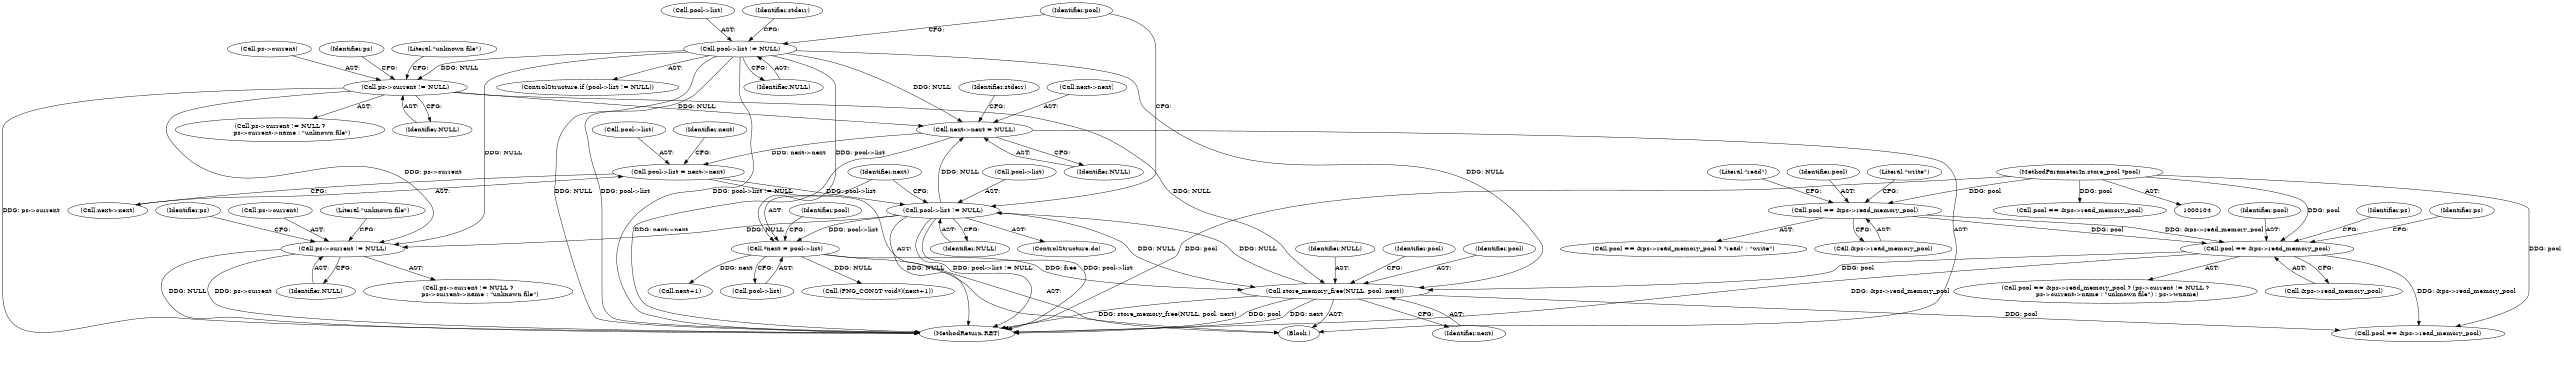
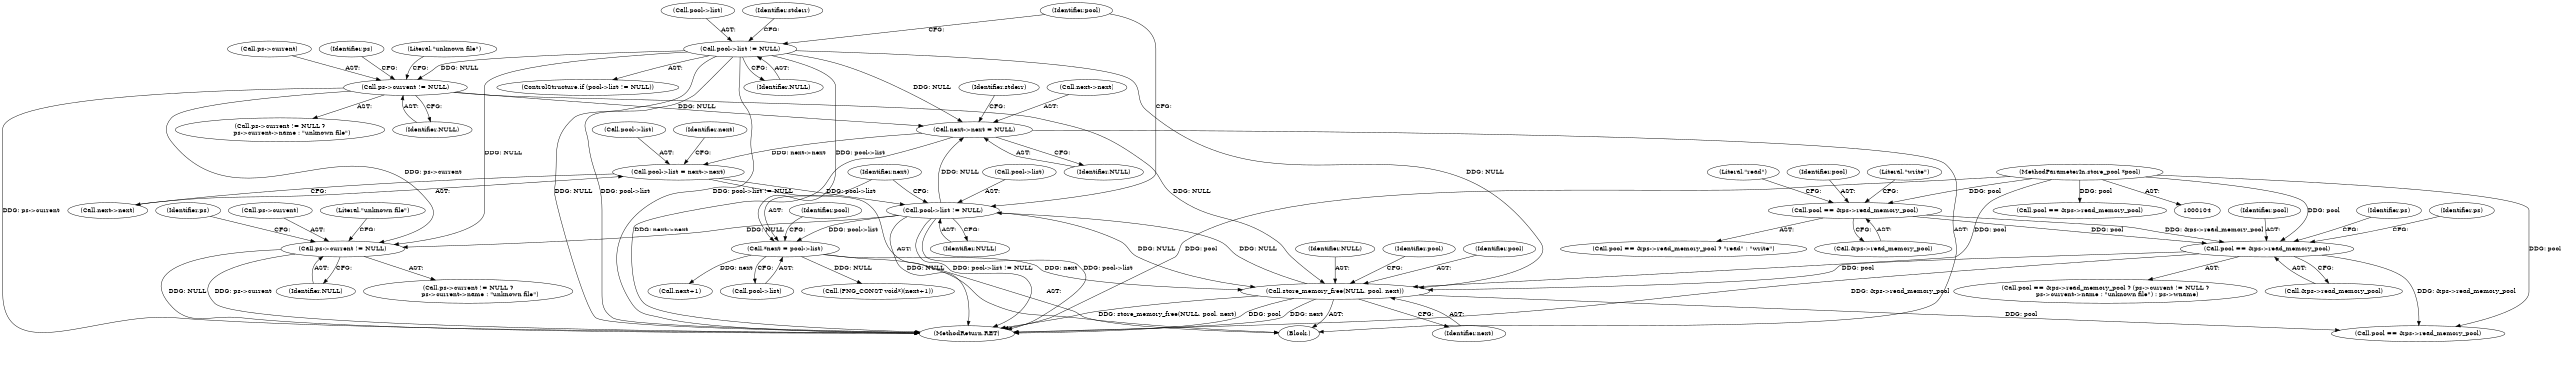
  digraph {
    n1 [label="(Call,ps->current != NULL)"]
    n2 [label="(Call,ps->current != NULL ?\n            ps->current->name : \"unknown file\")"]
    n3 [label="(Identifier,NULL)"]
    n4 [label="(MethodReturn,RET)"]
    n5 [label="(Call,ps->current != NULL)"]
    n6 [label="(Call,next->next = NULL)"]
    n7 [label="(Call,store_memory_free(NULL, pool, next))"]
    n8 [label="(Call,ps->current != NULL ?\n            ps->current->name : \"unknown file\")"]
    n9 [label="(Identifier,NULL)"]
    n10 [label="(Call,pool->list = next->next)"]
    n11 [label="(Block,)"]
    n12 [label="(Identifier,NULL)"]
    n13 [label="(Call,pool->list != NULL)"]
    n14 [label="(Call,pool == &ps->read_memory_pool)"]
    n15 [label="(Identifier,next)"]
    n16 [label="(Call,pool->list != NULL)"]
    n17 [label="(Call,*next = pool->list)"]
    n18 [label="(Identifier,NULL)"]
    n19 [label="(ControlStructure,if (pool->list != NULL))"]
    n20 [label="(Call,next+1)"]
    n21 [label="(Call,(PNG_CONST void*)(next+1))"]
    n22 [label="(Call,pool->list)"]
    n23 [label="(Identifier,NULL)"]
-   n24 [label="(ControlStructure,do)"]
    n25 [label="(Call,next->next)"]
    n26 [label="(Call,pool == &ps->read_memory_pool)"]
    n27 [label="(Call,pool == &ps->read_memory_pool ? (ps->current != NULL ?\n            ps->current->name : \"unknown file\") : ps->wname)"]
    n28 [label="(Call,&ps->read_memory_pool)"]
    n29 [label="(Call,pool == &ps->read_memory_pool)"]
    n30 [label="(Call,&ps->read_memory_pool)"]
    n31 [label="(Call,pool == &ps->read_memory_pool ? \"read\" : \"write\")"]
    n32 [label="(MethodParameterIn,store_pool *pool)"]
    n33 [label="(Call,pool == &ps->read_memory_pool)"]
    1000104
    n35 [label="(Call,pool->list)"]
    n36 [label="(Literal,\"read\")"]
    n37 [label="(Identifier,stderr)"]
    n38 [label="(Identifier,pool)"]
    n39 [label="(Identifier,next)"]
    n40 [label="(Identifier,stderr)"]
    n41 [label="(Call,pool->list)"]
    n42 [label="(Call,next->next)"]
    n43 [label="(Identifier,pool)"]
    n44 [label="(Identifier,next)"]
    n45 [label="(Identifier,pool)"]
    n46 [label="(Literal,\"unknown file\")"]
    n47 [label="(Identifier,pool)"]
    n48 [label="(Identifier,ps)"]
    n49 [label="(Identifier,NULL)"]
    n50 [label="(Call,ps->current)"]
    n51 [label="(Call,ps->current)"]
    n52 [label="(Identifier,ps)"]
    n53 [label="(Identifier,ps)"]
    n54 [label="(Call,pool->list)"]
    n55 [label="(Literal,\"write\")"]
    n56 [label="(Identifier,pool)"]
    n57 [label="(Identifier,ps)"]
    n58 [label="(Identifier,pool)"]
    n59 [label="(Literal,\"unknown file\")"]
    n1 -> n2 [label="AST: "]
    n1 -> n3 [label="CFG: "]
    n1 -> n4 [label="DDG: ps->current"]
    n1 -> n4 [label="DDG: NULL"]
    n3 -> n1 [label="AST: "]
    n5 -> n1 [label="DDG: ps->current"]
    n5 -> n4 [label="DDG: ps->current"]
    n5 -> n6 [label="DDG: NULL"]
    n5 -> n7 [label="DDG: NULL"]
    n5 -> n8 [label="AST: "]
    n5 -> n9 [label="CFG: "]
    n6 -> n4 [label="DDG: next->next"]
    n6 -> n10 [label="DDG: next->next"]
    n6 -> n11 [label="AST: "]
    n6 -> n12 [label="CFG: "]
    n7 -> n4 [label="DDG: store_memory_free(NULL, pool, next)"]
    n7 -> n4 [label="DDG: pool"]
    n7 -> n4 [label="DDG: next"]
    n7 -> n11 [label="AST: "]
    n7 -> n13 [label="DDG: NULL"]
    n7 -> n14 [label="DDG: pool"]
    n7 -> n15 [label="CFG: "]
    n9 -> n5 [label="AST: "]
    n10 -> n11 [label="AST: "]
    n10 -> n13 [label="DDG: pool->list"]
    n10 -> n25 [label="CFG: "]
    n12 -> n6 [label="AST: "]
    n13 -> n1 [label="DDG: NULL"]
    n13 -> n4 [label="DDG: pool->list"]
    n13 -> n4 [label="DDG: NULL"]
    n13 -> n4 [label="DDG: pool->list != NULL"]
    n13 -> n6 [label="DDG: NULL"]
    n13 -> n7 [label="DDG: NULL"]
    n13 -> n17 [label="DDG: pool->list"]
    n13 -> n23 [label="CFG: "]
-   n13 -> n24 [label="AST: "]
    n15 -> n7 [label="AST: "]
    n16 -> n1 [label="DDG: NULL"]
    n16 -> n4 [label="DDG: NULL"]
    n16 -> n4 [label="DDG: pool->list"]
    n16 -> n4 [label="DDG: pool->list != NULL"]
    n16 -> n5 [label="DDG: NULL"]
    n16 -> n6 [label="DDG: NULL"]
    n16 -> n7 [label="DDG: NULL"]
    n16 -> n17 [label="DDG: pool->list"]
    n16 -> n18 [label="CFG: "]
    n16 -> n19 [label="AST: "]
-   n17 -> n7 [label="DDG: free"]
+   n17 -> n7 [label="DDG: next"]
    n17 -> n11 [label="AST: "]
    n17 -> n20 [label="DDG: next"]
    n17 -> n21 [label="DDG: NULL"]
    n17 -> n22 [label="CFG: "]
    n18 -> n16 [label="AST: "]
    n22 -> n17 [label="AST: "]
    n23 -> n13 [label="AST: "]
    n25 -> n10 [label="AST: "]
    n26 -> n4 [label="DDG: &ps->read_memory_pool"]
    n26 -> n7 [label="DDG: pool"]
    n26 -> n14 [label="DDG: &ps->read_memory_pool"]
    n26 -> n27 [label="AST: "]
    n26 -> n28 [label="CFG: "]
    n28 -> n26 [label="AST: "]
    n29 -> n26 [label="DDG: pool"]
    n29 -> n26 [label="DDG: &ps->read_memory_pool"]
    n29 -> n30 [label="CFG: "]
    n29 -> n31 [label="AST: "]
    n30 -> n29 [label="AST: "]
    n32 -> n4 [label="DDG: pool"]
+   n32 -> n7 [label="DDG: pool"]
    n32 -> n14 [label="DDG: pool"]
    n32 -> n26 [label="DDG: pool"]
    n32 -> n29 [label="DDG: pool"]
    n32 -> n33 [label="DDG: pool"]
    n32 -> 1000104 [label="AST: "]
    n35 -> n16 [label="AST: "]
    n36 -> n29 [label="CFG: "]
    n37 -> n6 [label="CFG: "]
    n38 -> n17 [label="CFG: "]
    n39 -> n10 [label="CFG: "]
    n40 -> n16 [label="CFG: "]
    n41 -> n13 [label="AST: "]
    n42 -> n6 [label="AST: "]
    n43 -> n29 [label="AST: "]
    n44 -> n13 [label="CFG: "]
    n44 -> n17 [label="AST: "]
    n45 -> n7 [label="AST: "]
    n46 -> n1 [label="CFG: "]
    n47 -> n26 [label="AST: "]
    n48 -> n1 [label="CFG: "]
    n49 -> n7 [label="AST: "]
    n50 -> n1 [label="AST: "]
    n51 -> n5 [label="AST: "]
    n52 -> n26 [label="CFG: "]
    n53 -> n5 [label="CFG: "]
    n54 -> n10 [label="AST: "]
    n55 -> n29 [label="CFG: "]
    n56 -> n13 [label="CFG: "]
    n56 -> n16 [label="CFG: "]
    n57 -> n26 [label="CFG: "]
    n58 -> n7 [label="CFG: "]
    n59 -> n5 [label="CFG: "]
  }
